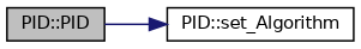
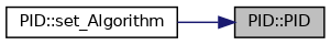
  digraph {
    rankdir=LR
    node [color=black fontname=Helvetica fontsize=10 shape=record style=filled]
    n1 [fillcolor=grey75 fontcolor=black height=0.2 label="PID::PID" width=0.4]
    n2 [fillcolor=white height=0.2 label="PID::set_Algorithm" width=0.4]
-   n1 -> n2 [color=midnightblue fontname=Helvetica fontsize=10 labelfontname=Helvetica labelfontsize=10 style=solid]
+   n2 -> n1 [color=midnightblue fontname=Helvetica fontsize=10 labelfontname=Helvetica labelfontsize=10 style=solid]
  }
